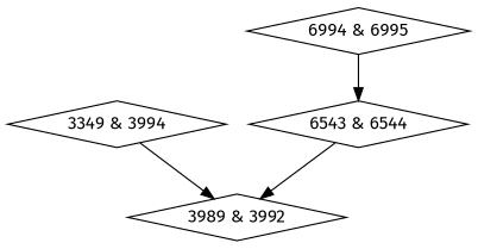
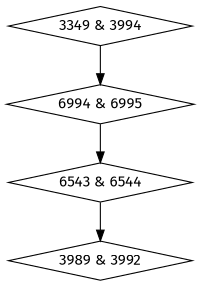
  digraph {
    fontname="Fira Sans"
    node [fontname="Fira Sans" shape=diamond]
    edge [fontname="Fira Sans"]
    n1 [label="3349 & 3994"]
    n2 [label="3989 & 3992"]
    n3 [label="6543 & 6544"]
    n4 [label="6994 & 6995"]
-   n1 -> n2
+   n1 -> n4
    n3 -> n2
    n4 -> n3
  }
